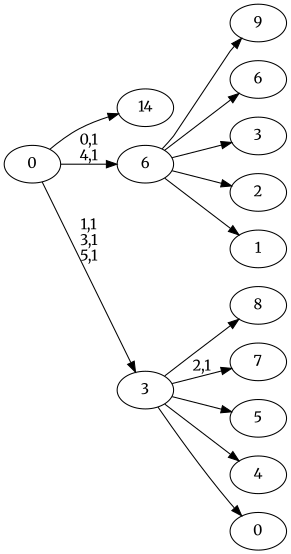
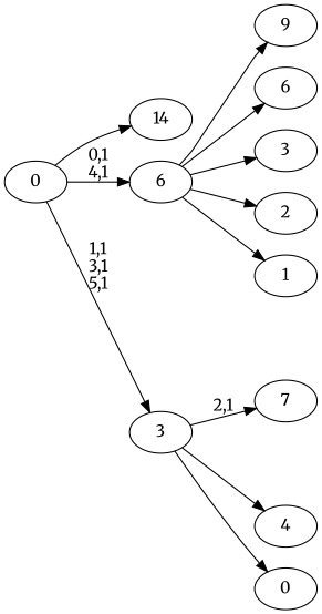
  digraph {
    fontname=Merriweather
    rankdir=LR
    node [fontname=Merriweather]
    edge [fontname=Merriweather]
    n1 [label=14]
    n2 [label=9]
-   n3 [label=8]
    n4 [label=7]
    n5 [label=6]
-   n6 [label=5]
    n7 [label=4]
    n8 [label=3]
    n9 [label=2]
    n10 [label=1]
    6
    n12 [label=0]
    3
    0
    6 -> n2
    6 -> n5
    6 -> n8
    6 -> n9
    6 -> n10
-   3 -> n3
    3 -> n4 [label="2,1"]
-   3 -> n6
    3 -> n7
    3 -> n12
    0 -> n1
    0 -> 6 [label="0,1\n4,1"]
    0 -> 3 [label="1,1\n3,1\n5,1"]
  }
